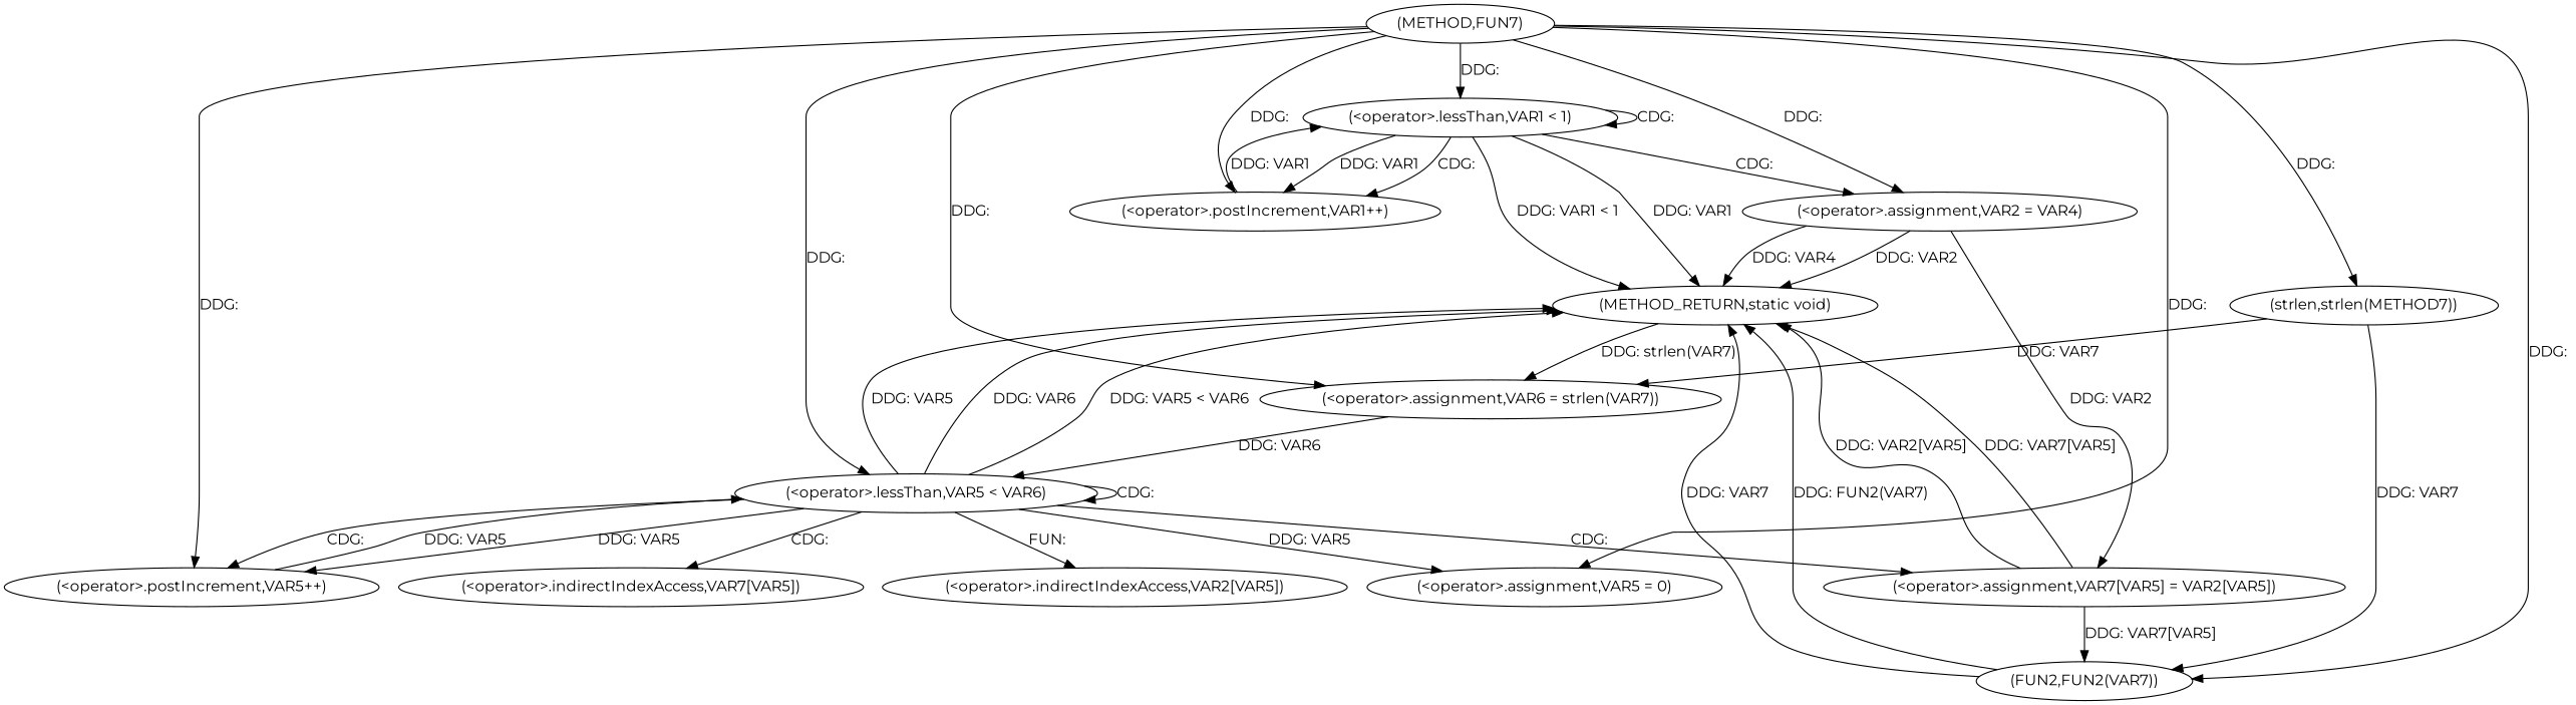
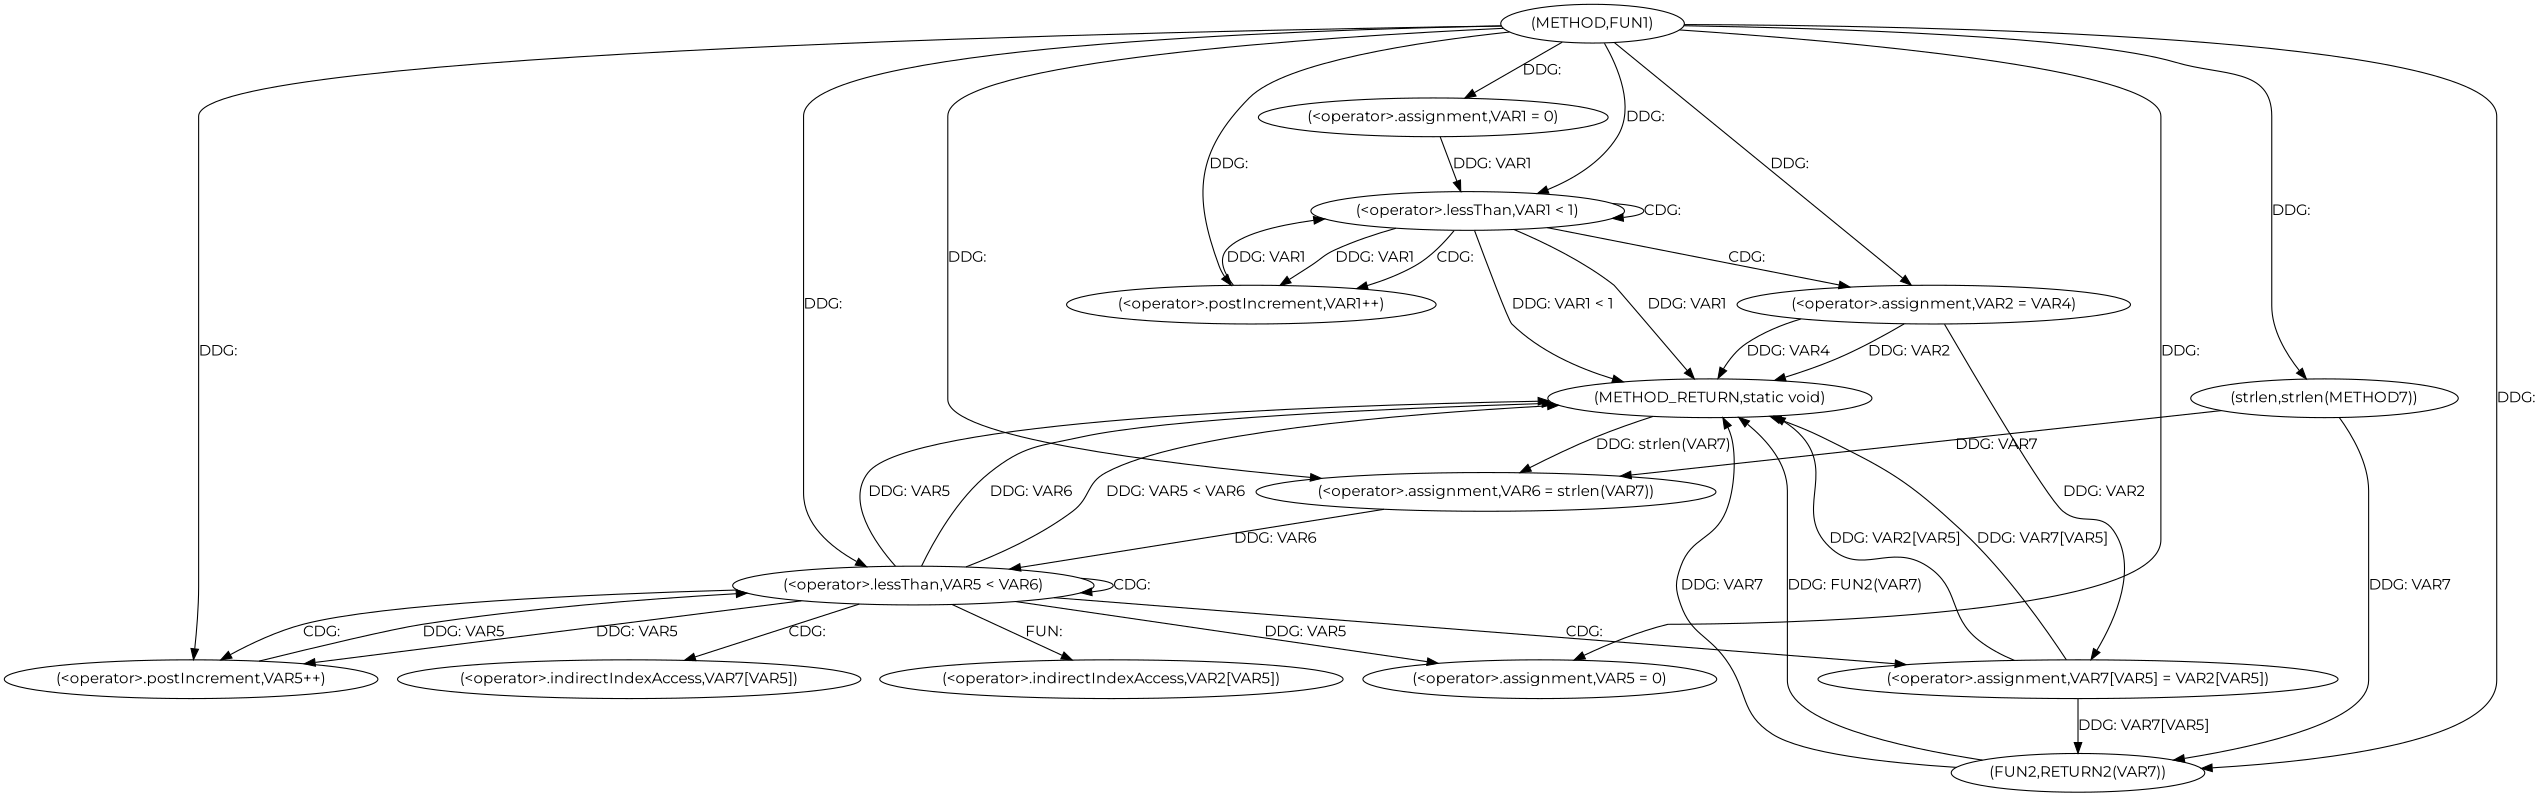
  digraph {
    fontname=Montserrat
    node [fontname=Montserrat]
    edge [fontname=Montserrat]
-   n1 [label="(METHOD,FUN7)"]
+   n1 [label="(METHOD,FUN1)"]
+   n2 [label="(<operator>.assignment,VAR1 = 0)"]
    n3 [label="(<operator>.lessThan,VAR1 < 1)"]
    n4 [label="(<operator>.postIncrement,VAR1++)"]
    n5 [label="(<operator>.assignment,VAR2 = VAR4)"]
    n6 [label="(<operator>.assignment,VAR6 = strlen(VAR7))"]
    n7 [label="(strlen,strlen(METHOD7))"]
    n8 [label="(<operator>.assignment,VAR5 = 0)"]
    n9 [label="(<operator>.lessThan,VAR5 < VAR6)"]
    n10 [label="(<operator>.postIncrement,VAR5++)"]
-   n11 [label="(FUN2,FUN2(VAR7))"]
+   n11 [label="(FUN2,RETURN2(VAR7))"]
    n12 [label="(METHOD_RETURN,static void)"]
    n13 [label="(<operator>.assignment,VAR7[VAR5] = VAR2[VAR5])"]
    n14 [label="(<operator>.indirectIndexAccess,VAR7[VAR5])"]
    n15 [label="(<operator>.indirectIndexAccess,VAR2[VAR5])"]
+   n1 -> n2 [label="DDG: "]
    n1 -> n3 [label="DDG: "]
    n1 -> n4 [label="DDG: "]
    n1 -> n5 [label="DDG: "]
    n1 -> n6 [label="DDG: "]
    n1 -> n7 [label="DDG: "]
    n1 -> n8 [label="DDG: "]
    n1 -> n9 [label="DDG: "]
    n1 -> n10 [label="DDG: "]
    n1 -> n11 [label="DDG: "]
+   n2 -> n3 [label="DDG: VAR1"]
    n3 -> n3 [label="CDG: "]
    n3 -> n4 [label="DDG: VAR1"]
    n3 -> n4 [label="CDG: "]
    n3 -> n5 [label="CDG: "]
    n3 -> n12 [label="DDG: VAR1 < 1"]
    n3 -> n12 [label="DDG: VAR1"]
    n4 -> n3 [label="DDG: VAR1"]
    n5 -> n12 [label="DDG: VAR2"]
    n5 -> n12 [label="DDG: VAR4"]
    n5 -> n13 [label="DDG: VAR2"]
    n6 -> n9 [label="DDG: VAR6"]
    n7 -> n6 [label="DDG: VAR7"]
    n7 -> n11 [label="DDG: VAR7"]
    n9 -> n8 [label="DDG: VAR5"]
    n9 -> n9 [label="CDG: "]
    n9 -> n10 [label="DDG: VAR5"]
    n9 -> n10 [label="CDG: "]
    n9 -> n12 [label="DDG: VAR6"]
    n9 -> n12 [label="DDG: VAR5 < VAR6"]
    n9 -> n12 [label="DDG: VAR5"]
    n9 -> n13 [label="CDG: "]
    n9 -> n14 [label="CDG: "]
    n9 -> n15 [label="FUN: "]
    n10 -> n9 [label="DDG: VAR5"]
    n11 -> n12 [label="DDG: VAR7"]
    n11 -> n12 [label="DDG: FUN2(VAR7)"]
    n12 -> n6 [label="DDG: strlen(VAR7)"]
    n13 -> n11 [label="DDG: VAR7[VAR5]"]
    n13 -> n12 [label="DDG: VAR2[VAR5]"]
    n13 -> n12 [label="DDG: VAR7[VAR5]"]
  }
